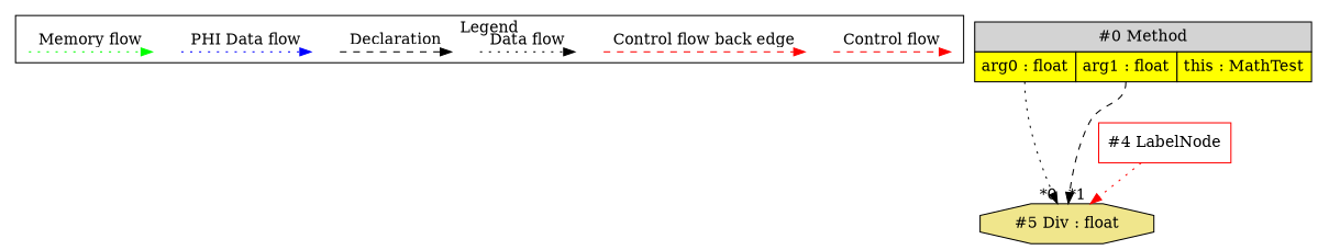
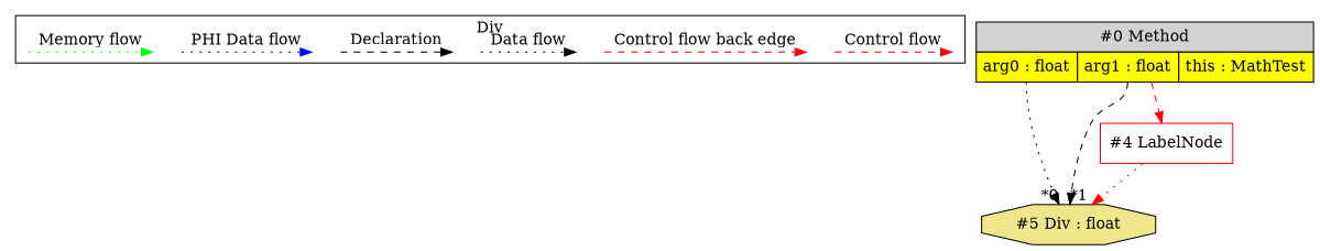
  digraph {
    node [shape=point style=invis]
    edge [style=dashed]
    c0
    c1
    c2
    c3
    d0
    d1
    d2
    d3
    d4
    d5
    d6
    d7
    n13 [fillcolor=lightgrey label=<<table border="0" cellborder="1" cellspacing="0" cellpadding="5"><tr><td colspan="3">#0 Method</td></tr><tr><td port="prj1" bgcolor="yellow">arg0 : float</td><td port="prj2" bgcolor="yellow">arg1 : float</td><td port="prj3" bgcolor="yellow">this : MathTest</td></tr></table>> margin=0 shape=none style=filled]
    n14 [color=black fillcolor=khaki label="#5 Div : float" shape=octagon style=filled]
    n15 [color=red fillcolor=white label="#4 LabelNode" shape=box style=filled]
    subgraph cluster_1 {
-     label=Legend
+     label=Div
      subgraph sub_2 {
        label=Legend
        rank=same
        c0
        c1
        c2
        c3
        d0
        d1
        d2
        d3
        d4
        d5
        d6
        d7
      }
    }
    c0 -> c1 [color=red label="Control flow"]
    c2 -> c3 [color=red label="Control flow back edge"]
    d0 -> d1 [label="Data flow" style=dotted]
    d2 -> d3 [label=Declaration]
    d4 -> d5 [color=blue label="PHI Data flow" style=dotted]
    d6 -> d7 [color=green label="Memory flow" style=dotted]
    n13 -> n14 [headlabel="*0" labeldistance=2 style=dotted tailport=prj1]
    n13 -> n14 [headlabel="*1" labeldistance=2 tailport=prj2]
+   n13 -> n15 [color=red fontcolor=red labeldistance=2]
    n15 -> n14 [color=red fontcolor=red labeldistance=2 style=dotted]
  }
